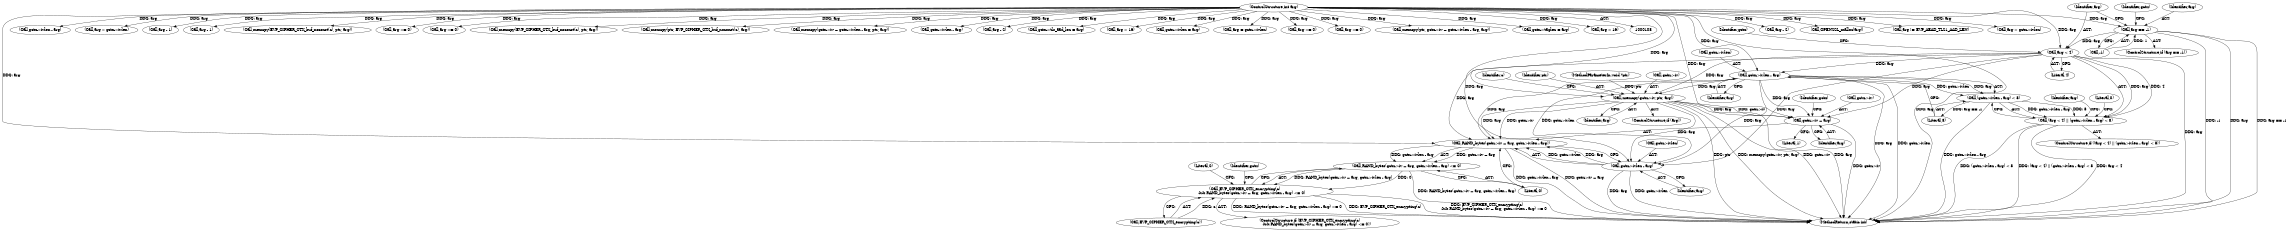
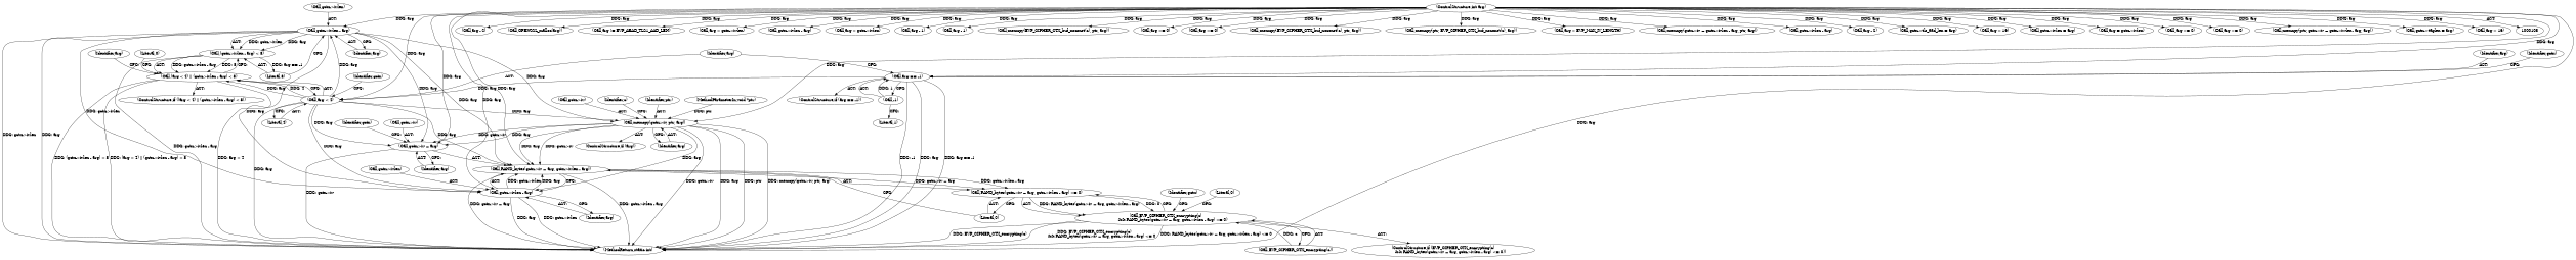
  digraph {
    n1 [label="(Call,gctx->ivlen - arg)"]
    n2 [label="(Call,(gctx->ivlen - arg) < 8)"]
    n3 [label="(Call,memcpy(gctx->iv, ptr, arg))"]
    n4 [label="(Call,RAND_bytes(gctx->iv + arg, gctx->ivlen - arg))"]
    n5 [label="(Call,gctx->iv + arg)"]
    n6 [label="(Call,gctx->ivlen - arg)"]
    n7 [label="(MethodReturn,static int)"]
    n8 [label="(Identifier,arg)"]
    n9 [label="(Call,(arg < 4) || (gctx->ivlen - arg) < 8)"]
    n10 [label="(Literal,8)"]
    n11 [label="(Identifier,arg)"]
    n12 [label="(ControlStructure,if (arg))"]
    n13 [label="(Call,RAND_bytes(gctx->iv + arg, gctx->ivlen - arg) <= 0)"]
    n14 [label="(Identifier,arg)"]
    n15 [label="(Identifier,arg)"]
    n16 [label="(Call,arg < 4)"]
    n17 [label="(Literal,4)"]
    n18 [label="(ControlStructure,if ((arg < 4) || (gctx->ivlen - arg) < 8))"]
    n19 [label="(Call,arg == -1)"]
    n20 [label="(Call,-1)"]
    n21 [label="(ControlStructure,if (arg == -1))"]
    n22 [label="(Literal,1)"]
    n23 [label="(ControlStructure,int arg)"]
    n24 [label="(Call,arg - 2)"]
    n25 [label="(Call,OPENSSL_malloc(arg))"]
    n26 [label="(Call,arg != EVP_AEAD_TLS1_AAD_LEN)"]
    n27 [label="(Call,arg > gctx->ivlen)"]
    n28 [label="(Call,gctx->ivlen - arg)"]
    n29 [label="(Call,arg > gctx->ivlen)"]
    n30 [label="(Call,arg - 1)"]
    n31 [label="(Call,arg - 1)"]
    n32 [label="(Call,memcpy(EVP_CIPHER_CTX_buf_noconst(c), ptr, arg))"]
    n33 [label="(Call,arg <= 0)"]
    n34 [label="(Call,arg <= 0)"]
    n35 [label="(Call,memcpy(EVP_CIPHER_CTX_buf_noconst(c), ptr, arg))"]
    n36 [label="(Call,memcpy(ptr, EVP_CIPHER_CTX_buf_noconst(c), arg))"]
+   n37 [label="(Call,arg > EVP_MAX_IV_LENGTH)"]
    n38 [label="(Call,memcpy(gctx->iv + gctx->ivlen - arg, ptr, arg))"]
    n39 [label="(Call,gctx->ivlen - arg)"]
    n40 [label="(Call,arg - 2)"]
    n41 [label="(Call,gctx->tls_aad_len = arg)"]
    n42 [label="(Call,arg > 16)"]
    n43 [label="(Call,gctx->ivlen = arg)"]
    n44 [label="(Call,arg = gctx->ivlen)"]
    n45 [label="(Call,arg <= 0)"]
    n46 [label="(Call,arg <= 0)"]
    n47 [label="(Call,memcpy(ptr, gctx->iv + gctx->ivlen - arg, arg))"]
    n48 [label="(Call,gctx->taglen = arg)"]
    n49 [label="(Call,arg > 16)"]
    1000108
    n51 [label="(Call,EVP_CIPHER_CTX_encrypting(c)\n            && RAND_bytes(gctx->iv + arg, gctx->ivlen - arg) <= 0)"]
    n52 [label="(Literal,0)"]
    n53 [label="(Call,EVP_CIPHER_CTX_encrypting(c))"]
    n54 [label="(ControlStructure,if (EVP_CIPHER_CTX_encrypting(c)\n            && RAND_bytes(gctx->iv + arg, gctx->ivlen - arg) <= 0))"]
    n55 [label="(Identifier,arg)"]
    n56 [label="(Identifier,ptr)"]
    n57 [label="(Literal,0)"]
    n58 [label="(Identifier,gctx)"]
    n59 [label="(Identifier,arg)"]
    n60 [label="(Call,gctx->iv)"]
    n61 [label="(Identifier,gctx)"]
    n62 [label="(Identifier,gctx)"]
    n63 [label="(Literal,0)"]
    n64 [label="(Identifier,gctx)"]
    n65 [label="(MethodParameterIn,void *ptr)"]
    n66 [label="(Call,gctx->iv)"]
    n67 [label="(Call,gctx->ivlen)"]
    n68 [label="(Identifier,c)"]
    n69 [label="(Identifier,arg)"]
    n70 [label="(Call,gctx->ivlen)"]
    n1 -> n2 [label="AST: "]
    n1 -> n2 [label="DDG: gctx->ivlen"]
    n1 -> n2 [label="DDG: arg"]
    n1 -> n3 [label="DDG: arg"]
    n1 -> n4 [label="DDG: arg"]
    n1 -> n5 [label="DDG: arg"]
    n1 -> n6 [label="DDG: gctx->ivlen"]
    n1 -> n6 [label="DDG: arg"]
    n1 -> n7 [label="DDG: gctx->ivlen"]
    n1 -> n7 [label="DDG: arg"]
    n1 -> n8 [label="CFG: "]
    n2 -> n7 [label="DDG: gctx->ivlen - arg"]
    n2 -> n9 [label="AST: "]
    n2 -> n9 [label="DDG: gctx->ivlen - arg"]
    n2 -> n9 [label="DDG: 8"]
    n2 -> n10 [label="DDG: arg == -1"]
    n3 -> n4 [label="DDG: gctx->iv"]
    n3 -> n4 [label="DDG: arg"]
    n3 -> n5 [label="DDG: gctx->iv"]
    n3 -> n5 [label="DDG: arg"]
    n3 -> n6 [label="DDG: arg"]
    n3 -> n7 [label="DDG: arg"]
    n3 -> n7 [label="DDG: ptr"]
    n3 -> n7 [label="DDG: memcpy(gctx->iv, ptr, arg)"]
    n3 -> n7 [label="DDG: gctx->iv"]
    n3 -> n11 [label="CFG: "]
    n3 -> n12 [label="AST: "]
    n4 -> n6 [label="CFG: "]
    n4 -> n7 [label="DDG: gctx->iv + arg"]
    n4 -> n7 [label="DDG: gctx->ivlen - arg"]
    n4 -> n13 [label="AST: "]
    n4 -> n13 [label="DDG: gctx->iv + arg"]
    n4 -> n13 [label="DDG: gctx->ivlen - arg"]
    n5 -> n4 [label="AST: "]
    n5 -> n7 [label="DDG: gctx->iv"]
    n5 -> n14 [label="CFG: "]
    n6 -> n4 [label="AST: "]
    n6 -> n4 [label="DDG: gctx->ivlen"]
    n6 -> n4 [label="DDG: arg"]
    n6 -> n7 [label="DDG: arg"]
    n6 -> n7 [label="DDG: gctx->ivlen"]
    n6 -> n15 [label="CFG: "]
    n8 -> n1 [label="AST: "]
    n9 -> n2 [label="CFG: "]
    n9 -> n7 [label="DDG: (arg < 4) || (gctx->ivlen - arg) < 8"]
    n9 -> n7 [label="DDG: arg < 4"]
    n9 -> n7 [label="DDG: (gctx->ivlen - arg) < 8"]
+   n9 -> n16 [label="CFG: "]
    n9 -> n18 [label="AST: "]
    n10 -> n1 [label="CFG: "]
    n10 -> n2 [label="AST: "]
    n11 -> n3 [label="AST: "]
-   n13 -> n7 [label="DDG: RAND_bytes(gctx->iv + arg, gctx->ivlen - arg)"]
    n13 -> n51 [label="AST: "]
    n13 -> n51 [label="DDG: RAND_bytes(gctx->iv + arg, gctx->ivlen - arg)"]
    n13 -> n51 [label="DDG: 0"]
    n13 -> n52 [label="CFG: "]
    n14 -> n5 [label="AST: "]
    n15 -> n6 [label="AST: "]
    n16 -> n1 [label="DDG: arg"]
    n16 -> n3 [label="DDG: arg"]
    n16 -> n4 [label="DDG: arg"]
    n16 -> n5 [label="DDG: arg"]
    n16 -> n6 [label="DDG: arg"]
    n16 -> n7 [label="DDG: arg"]
    n16 -> n9 [label="AST: "]
    n16 -> n9 [label="DDG: arg"]
    n16 -> n9 [label="DDG: 4"]
    n16 -> n17 [label="CFG: "]
    n17 -> n16 [label="AST: "]
    n19 -> n7 [label="DDG: -1"]
    n19 -> n7 [label="DDG: arg"]
    n19 -> n7 [label="DDG: arg == -1"]
    n19 -> n16 [label="DDG: arg"]
    n19 -> n20 [label="CFG: "]
    n19 -> n21 [label="AST: "]
    n20 -> n19 [label="AST: "]
    n20 -> n19 [label="DDG: 1"]
-   n5 -> n22 [label="CFG: "]
+   n20 -> n22 [label="CFG: "]
    n23 -> n1 [label="DDG: arg"]
    n23 -> n3 [label="DDG: arg"]
    n23 -> n4 [label="DDG: arg"]
    n23 -> n5 [label="DDG: arg"]
    n23 -> n6 [label="DDG: arg"]
    n23 -> n7 [label="DDG: arg"]
    n23 -> n16 [label="DDG: arg"]
    n23 -> n19 [label="DDG: arg"]
    n23 -> n24 [label="DDG: arg"]
    n23 -> n25 [label="DDG: arg"]
    n23 -> n26 [label="DDG: arg"]
    n23 -> n27 [label="DDG: arg"]
    n23 -> n28 [label="DDG: arg"]
    n23 -> n29 [label="DDG: arg"]
    n23 -> n30 [label="DDG: arg"]
    n23 -> n31 [label="DDG: arg"]
    n23 -> n32 [label="DDG: arg"]
    n23 -> n33 [label="DDG: arg"]
    n23 -> n34 [label="DDG: arg"]
    n23 -> n35 [label="DDG: arg"]
    n23 -> n36 [label="DDG: arg"]
+   n23 -> n37 [label="DDG: arg"]
    n23 -> n38 [label="DDG: arg"]
    n23 -> n39 [label="DDG: arg"]
    n23 -> n40 [label="DDG: arg"]
    n23 -> n41 [label="DDG: arg"]
    n23 -> n42 [label="DDG: arg"]
    n23 -> n43 [label="DDG: arg"]
    n23 -> n44 [label="DDG: arg"]
    n23 -> n45 [label="DDG: arg"]
    n23 -> n46 [label="DDG: arg"]
    n23 -> n47 [label="DDG: arg"]
    n23 -> n48 [label="DDG: arg"]
    n23 -> n49 [label="DDG: arg"]
    n23 -> 1000108 [label="AST: "]
    n51 -> n7 [label="DDG: EVP_CIPHER_CTX_encrypting(c)"]
    n51 -> n7 [label="DDG: EVP_CIPHER_CTX_encrypting(c)\n            && RAND_bytes(gctx->iv + arg, gctx->ivlen - arg) <= 0"]
    n51 -> n7 [label="DDG: RAND_bytes(gctx->iv + arg, gctx->ivlen - arg) <= 0"]
    n51 -> n13 [label="CFG: "]
    n51 -> n53 [label="CFG: "]
    n51 -> n54 [label="AST: "]
    n52 -> n4 [label="CFG: "]
    n52 -> n13 [label="AST: "]
    n53 -> n51 [label="AST: "]
    n53 -> n51 [label="DDG: c"]
    n55 -> n19 [label="AST: "]
    n56 -> n3 [label="AST: "]
    n57 -> n51 [label="CFG: "]
    n58 -> n5 [label="CFG: "]
    n59 -> n16 [label="AST: "]
    n59 -> n19 [label="CFG: "]
    n60 -> n5 [label="AST: "]
    n61 -> n51 [label="CFG: "]
    n62 -> n16 [label="CFG: "]
    n63 -> n9 [label="CFG: "]
    n64 -> n19 [label="CFG: "]
    n65 -> n3 [label="DDG: ptr"]
    n66 -> n3 [label="AST: "]
    n67 -> n6 [label="AST: "]
    n68 -> n3 [label="CFG: "]
    n69 -> n9 [label="CFG: "]
    n70 -> n1 [label="AST: "]
  }
